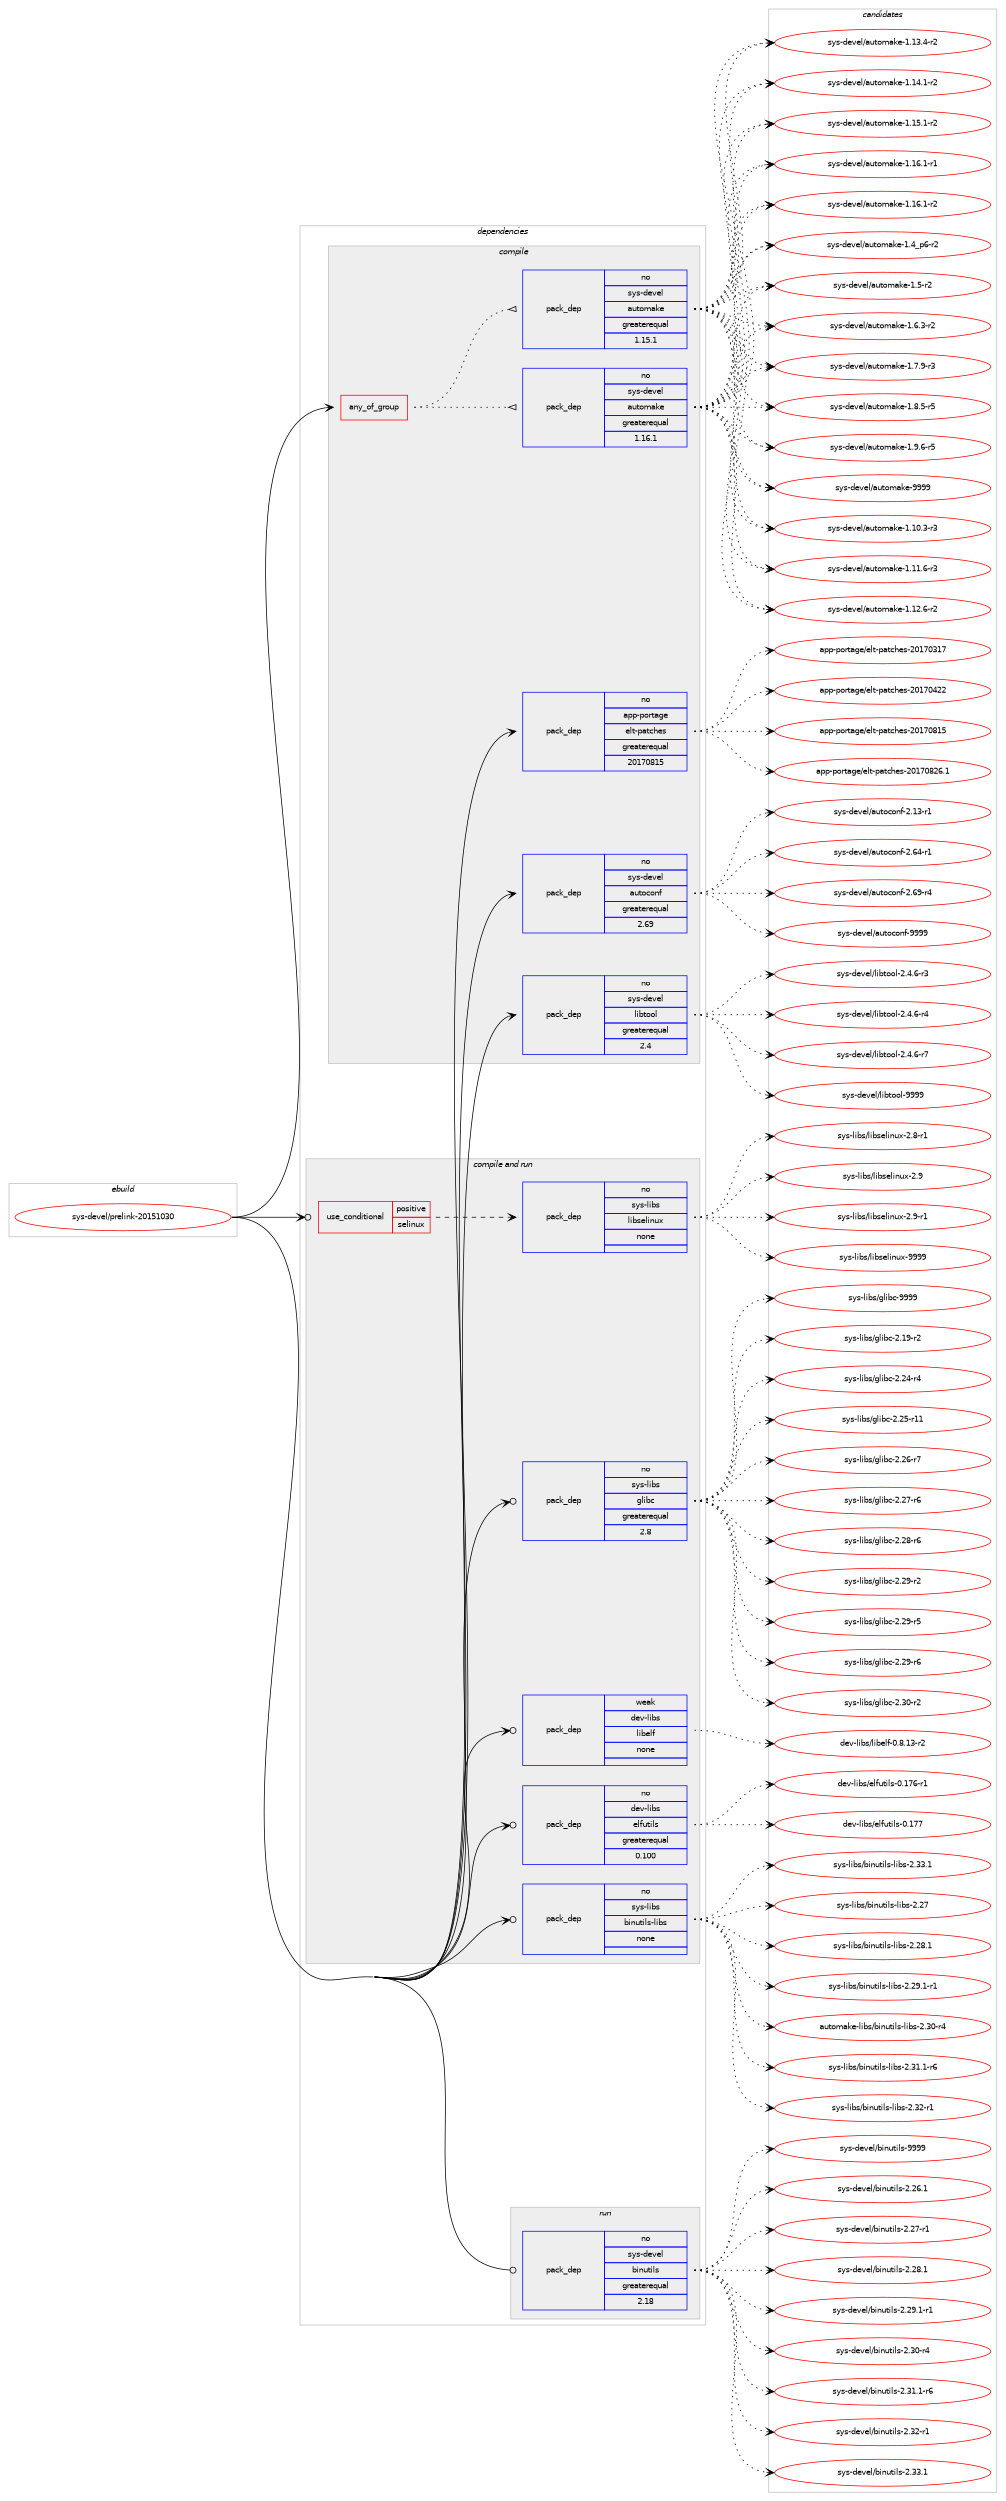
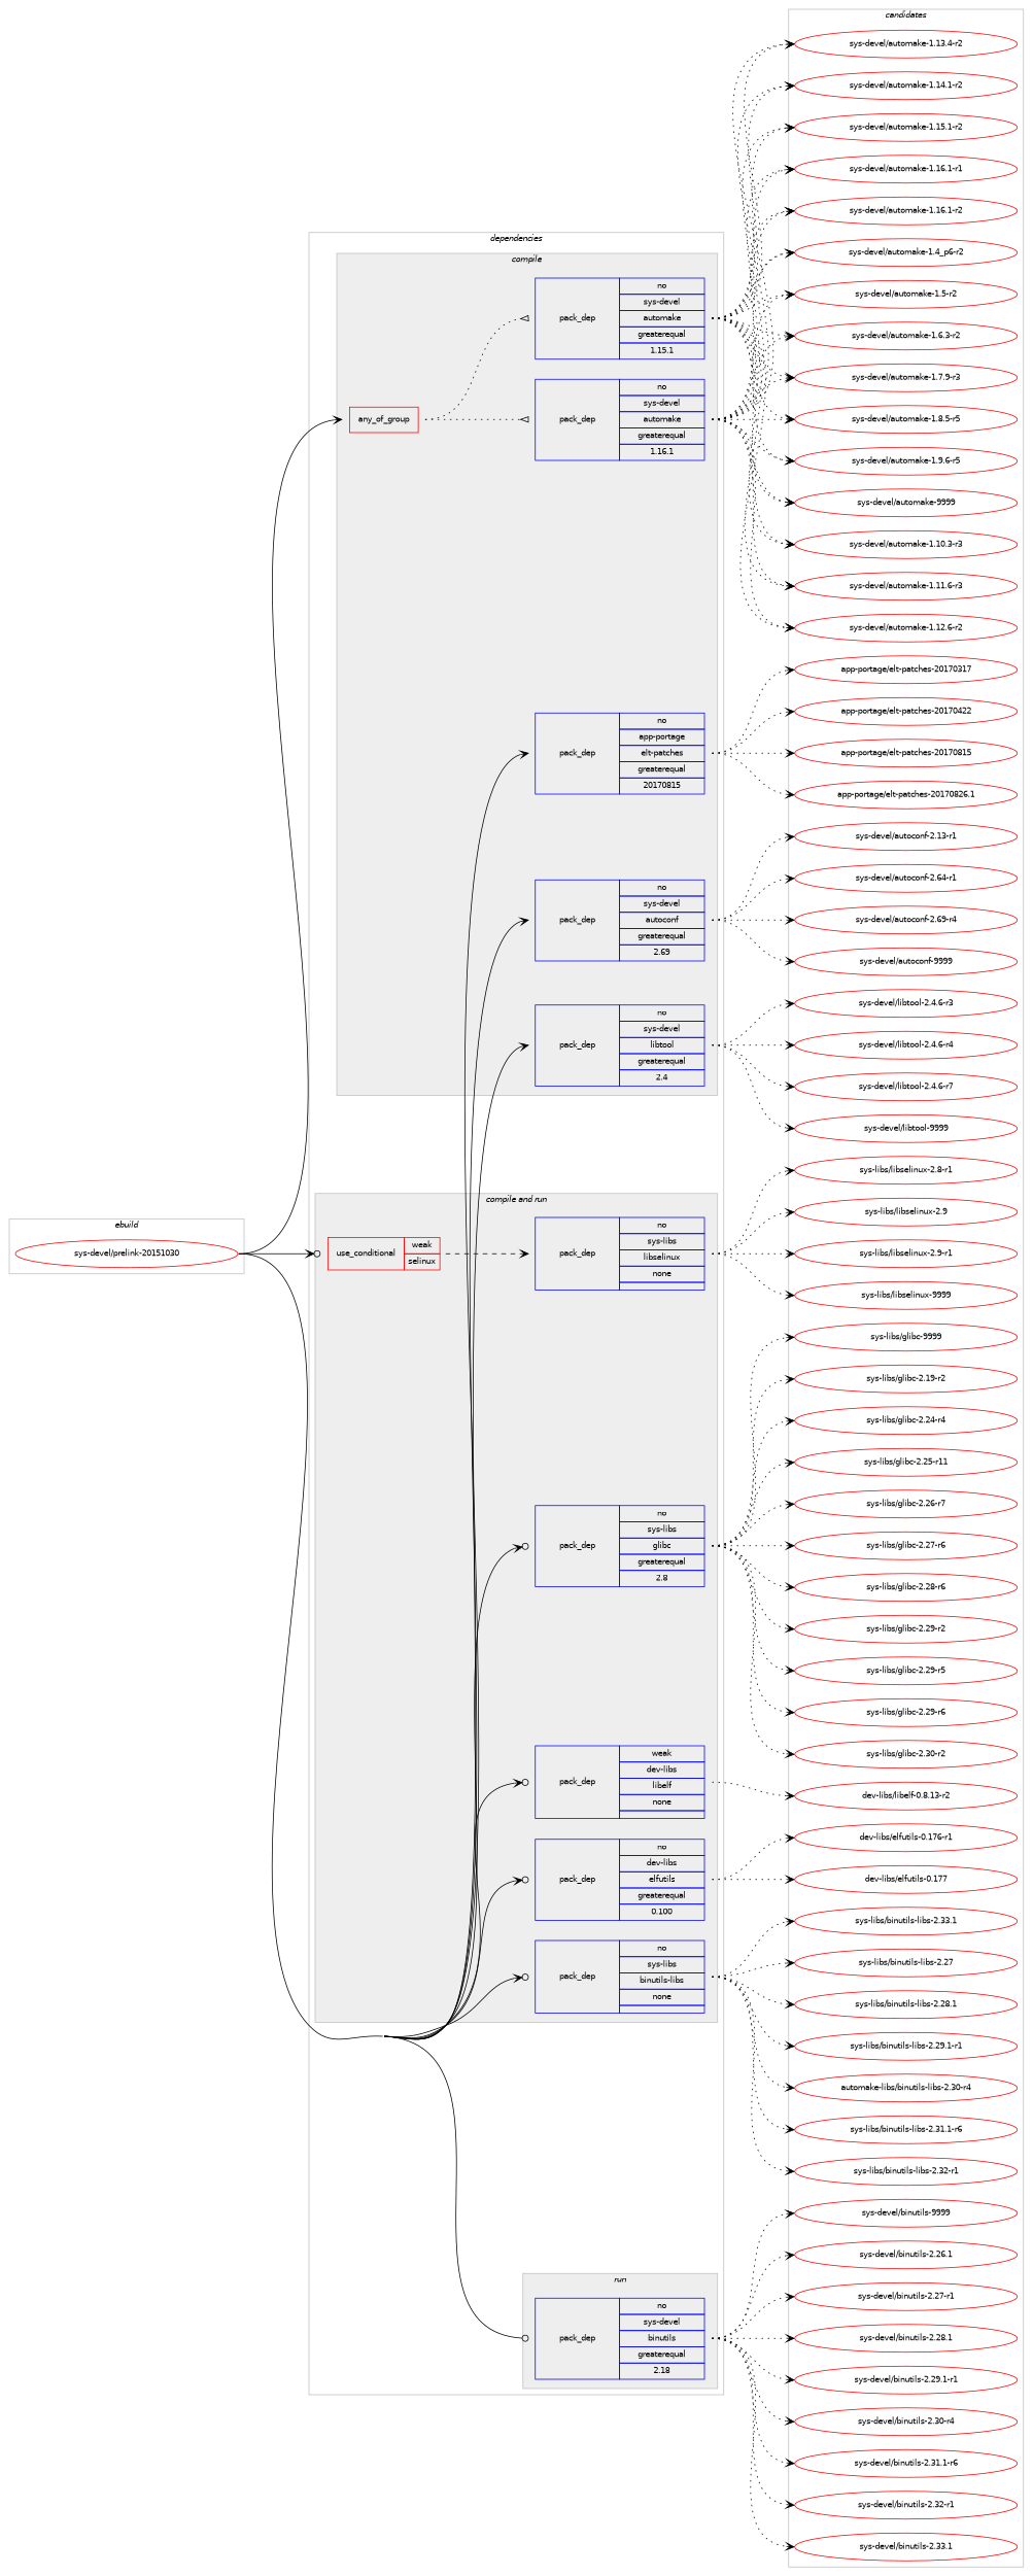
  digraph {
    compound=true
    concentrate=true
    fontname=Helvetica
    fontsize=10
    newrank=true
    rankdir=LR
    ranksep=1.5
    node [color=red fontname=Helvetica fontsize=10]
    edge [arrowhead=vee headport=w style=dotted tailport=e weight=100]
    n1 [label="sys-devel/prelink-20151030" width=4]
    n2 [color=blue label=<<TABLE BORDER="0" CELLBORDER="1" CELLSPACING="0" CELLPADDING="4" WIDTH="220"><TR><TD ROWSPAN="6" CELLPADDING="30">pack_dep</TD></TR><TR><TD WIDTH="110">no</TD></TR><TR><TD>sys-devel</TD></TR><TR><TD>automake</TD></TR><TR><TD>greaterequal</TD></TR><TR><TD>1.16.1</TD></TR></TABLE>> shape=none]
    n3 [color=blue label=<<TABLE BORDER="0" CELLBORDER="1" CELLSPACING="0" CELLPADDING="4" WIDTH="220"><TR><TD ROWSPAN="6" CELLPADDING="30">pack_dep</TD></TR><TR><TD WIDTH="110">no</TD></TR><TR><TD>sys-devel</TD></TR><TR><TD>automake</TD></TR><TR><TD>greaterequal</TD></TR><TR><TD>1.15.1</TD></TR></TABLE>> shape=none]
    n4 [label=<<TABLE BORDER="0" CELLBORDER="1" CELLSPACING="0" CELLPADDING="4"><TR><TD CELLPADDING="10">any_of_group</TD></TR></TABLE>> shape=none]
    n5 [color=blue label=<<TABLE BORDER="0" CELLBORDER="1" CELLSPACING="0" CELLPADDING="4" WIDTH="220"><TR><TD ROWSPAN="6" CELLPADDING="30">pack_dep</TD></TR><TR><TD WIDTH="110">no</TD></TR><TR><TD>app-portage</TD></TR><TR><TD>elt-patches</TD></TR><TR><TD>greaterequal</TD></TR><TR><TD>20170815</TD></TR></TABLE>> shape=none]
    n6 [color=blue label=<<TABLE BORDER="0" CELLBORDER="1" CELLSPACING="0" CELLPADDING="4" WIDTH="220"><TR><TD ROWSPAN="6" CELLPADDING="30">pack_dep</TD></TR><TR><TD WIDTH="110">no</TD></TR><TR><TD>sys-devel</TD></TR><TR><TD>autoconf</TD></TR><TR><TD>greaterequal</TD></TR><TR><TD>2.69</TD></TR></TABLE>> shape=none]
    n7 [color=blue label=<<TABLE BORDER="0" CELLBORDER="1" CELLSPACING="0" CELLPADDING="4" WIDTH="220"><TR><TD ROWSPAN="6" CELLPADDING="30">pack_dep</TD></TR><TR><TD WIDTH="110">no</TD></TR><TR><TD>sys-devel</TD></TR><TR><TD>libtool</TD></TR><TR><TD>greaterequal</TD></TR><TR><TD>2.4</TD></TR></TABLE>> shape=none]
    n8 [color=blue label=<<TABLE BORDER="0" CELLBORDER="1" CELLSPACING="0" CELLPADDING="4" WIDTH="220"><TR><TD ROWSPAN="6" CELLPADDING="30">pack_dep</TD></TR><TR><TD WIDTH="110">no</TD></TR><TR><TD>sys-libs</TD></TR><TR><TD>libselinux</TD></TR><TR><TD>none</TD></TR><TR><TD></TD></TR></TABLE>> shape=none]
-   n9 [label=<<TABLE BORDER="0" CELLBORDER="1" CELLSPACING="0" CELLPADDING="4"><TR><TD ROWSPAN="3" CELLPADDING="10">use_conditional</TD></TR><TR><TD>positive</TD></TR><TR><TD>selinux</TD></TR></TABLE>> shape=none]
+   n9 [label=<<TABLE BORDER="0" CELLBORDER="1" CELLSPACING="0" CELLPADDING="4"><TR><TD ROWSPAN="3" CELLPADDING="10">use_conditional</TD></TR><TR><TD>weak</TD></TR><TR><TD>selinux</TD></TR></TABLE>> shape=none]
    n10 [color=blue label=<<TABLE BORDER="0" CELLBORDER="1" CELLSPACING="0" CELLPADDING="4" WIDTH="220"><TR><TD ROWSPAN="6" CELLPADDING="30">pack_dep</TD></TR><TR><TD WIDTH="110">no</TD></TR><TR><TD>dev-libs</TD></TR><TR><TD>elfutils</TD></TR><TR><TD>greaterequal</TD></TR><TR><TD>0.100</TD></TR></TABLE>> shape=none]
    n11 [color=blue label=<<TABLE BORDER="0" CELLBORDER="1" CELLSPACING="0" CELLPADDING="4" WIDTH="220"><TR><TD ROWSPAN="6" CELLPADDING="30">pack_dep</TD></TR><TR><TD WIDTH="110">no</TD></TR><TR><TD>sys-libs</TD></TR><TR><TD>binutils-libs</TD></TR><TR><TD>none</TD></TR><TR><TD></TD></TR></TABLE>> shape=none]
    n12 [color=blue label=<<TABLE BORDER="0" CELLBORDER="1" CELLSPACING="0" CELLPADDING="4" WIDTH="220"><TR><TD ROWSPAN="6" CELLPADDING="30">pack_dep</TD></TR><TR><TD WIDTH="110">no</TD></TR><TR><TD>sys-libs</TD></TR><TR><TD>glibc</TD></TR><TR><TD>greaterequal</TD></TR><TR><TD>2.8</TD></TR></TABLE>> shape=none]
    n13 [color=blue label=<<TABLE BORDER="0" CELLBORDER="1" CELLSPACING="0" CELLPADDING="4" WIDTH="220"><TR><TD ROWSPAN="6" CELLPADDING="30">pack_dep</TD></TR><TR><TD WIDTH="110">weak</TD></TR><TR><TD>dev-libs</TD></TR><TR><TD>libelf</TD></TR><TR><TD>none</TD></TR><TR><TD></TD></TR></TABLE>> shape=none]
    n14 [color=blue label=<<TABLE BORDER="0" CELLBORDER="1" CELLSPACING="0" CELLPADDING="4" WIDTH="220"><TR><TD ROWSPAN="6" CELLPADDING="30">pack_dep</TD></TR><TR><TD WIDTH="110">no</TD></TR><TR><TD>sys-devel</TD></TR><TR><TD>binutils</TD></TR><TR><TD>greaterequal</TD></TR><TR><TD>2.18</TD></TR></TABLE>> shape=none]
    n15 [label="sys-devel/automake-1.10.3-r3" width=4]
    n16 [label="sys-devel/automake-1.11.6-r3" width=4]
    n17 [label="sys-devel/automake-1.12.6-r2" width=4]
    n18 [label="sys-devel/automake-1.13.4-r2" width=4]
    n19 [label="sys-devel/automake-1.14.1-r2" width=4]
    n20 [label="sys-devel/automake-1.15.1-r2" width=4]
    n21 [label="sys-devel/automake-1.16.1-r1" width=4]
    n22 [label="sys-devel/automake-1.16.1-r2" width=4]
    n23 [label="sys-devel/automake-1.4_p6-r2" width=4]
    n24 [label="sys-devel/automake-1.5-r2" width=4]
    n25 [label="sys-devel/automake-1.6.3-r2" width=4]
    n26 [label="sys-devel/automake-1.7.9-r3" width=4]
    n27 [label="sys-devel/automake-1.8.5-r5" width=4]
    n28 [label="sys-devel/automake-1.9.6-r5" width=4]
    n29 [label="sys-devel/automake-9999" width=4]
    n30 [label="app-portage/elt-patches-20170317" width=4]
    n31 [label="app-portage/elt-patches-20170422" width=4]
    n32 [label="app-portage/elt-patches-20170815" width=4]
    n33 [label="app-portage/elt-patches-20170826.1" width=4]
    n34 [label="sys-devel/autoconf-2.13-r1" width=4]
    n35 [label="sys-devel/autoconf-2.64-r1" width=4]
    n36 [label="sys-devel/autoconf-2.69-r4" width=4]
    n37 [label="sys-devel/autoconf-9999" width=4]
    n38 [label="sys-devel/libtool-2.4.6-r3" width=4]
    n39 [label="sys-devel/libtool-2.4.6-r4" width=4]
    n40 [label="sys-devel/libtool-2.4.6-r7" width=4]
    n41 [label="sys-devel/libtool-9999" width=4]
    n42 [label="sys-libs/libselinux-2.8-r1" width=4]
    n43 [label="sys-libs/libselinux-2.9" width=4]
    n44 [label="sys-libs/libselinux-2.9-r1" width=4]
    n45 [label="sys-libs/libselinux-9999" width=4]
    n46 [label="dev-libs/elfutils-0.176-r1" width=4]
    n47 [label="dev-libs/elfutils-0.177" width=4]
    n48 [label="sys-libs/binutils-libs-2.27" width=4]
    n49 [label="sys-libs/binutils-libs-2.28.1" width=4]
    n50 [label="sys-libs/binutils-libs-2.29.1-r1" width=4]
    n51 [label="automake-libs/binutils-libs-2.30-r4" width=4]
    n52 [label="sys-libs/binutils-libs-2.31.1-r6" width=4]
    n53 [label="sys-libs/binutils-libs-2.32-r1" width=4]
    n54 [label="sys-libs/binutils-libs-2.33.1" width=4]
    n55 [label="sys-libs/glibc-2.19-r2" width=4]
    n56 [label="sys-libs/glibc-2.24-r4" width=4]
    n57 [label="sys-libs/glibc-2.25-r11" width=4]
    n58 [label="sys-libs/glibc-2.26-r7" width=4]
    n59 [label="sys-libs/glibc-2.27-r6" width=4]
    n60 [label="sys-libs/glibc-2.28-r6" width=4]
    n61 [label="sys-libs/glibc-2.29-r2" width=4]
    n62 [label="sys-libs/glibc-2.29-r5" width=4]
    n63 [label="sys-libs/glibc-2.29-r6" width=4]
    n64 [label="sys-libs/glibc-2.30-r2" width=4]
    n65 [label="sys-libs/glibc-9999" width=4]
    n66 [label="dev-libs/libelf-0.8.13-r2" width=4]
    n67 [label="sys-devel/binutils-2.26.1" width=4]
    n68 [label="sys-devel/binutils-2.27-r1" width=4]
    n69 [label="sys-devel/binutils-2.28.1" width=4]
    n70 [label="sys-devel/binutils-2.29.1-r1" width=4]
    n71 [label="sys-devel/binutils-2.30-r4" width=4]
    n72 [label="sys-devel/binutils-2.31.1-r6" width=4]
    n73 [label="sys-devel/binutils-2.32-r1" width=4]
    n74 [label="sys-devel/binutils-2.33.1" width=4]
    n75 [label="sys-devel/binutils-9999" width=4]
    subgraph cluster_1 {
      color=gray
      label=<<i>ebuild</i>>
      rank=same
      n1
    }
    subgraph cluster_2 {
      color=gray
      label=<<i>dependencies</i>>
      subgraph cluster_3 {
        color=gray
        fillcolor="#eeeeee"
        label=<<i>compile</i>>
        style=filled
        subgraph sub_4 {
          color=gray
          fillcolor="#eeeeee"
          label=<<i>compile</i>>
          style=filled
          n4
          subgraph sub_5 {
            color=gray
            fillcolor="#eeeeee"
            label=<<i>compile</i>>
            style=filled
            n2
          }
          subgraph sub_6 {
            color=gray
            fillcolor="#eeeeee"
            label=<<i>compile</i>>
            style=filled
            n3
          }
        }
        subgraph sub_7 {
          color=gray
          fillcolor="#eeeeee"
          label=<<i>compile</i>>
          style=filled
          n5
        }
        subgraph sub_8 {
          color=gray
          fillcolor="#eeeeee"
          label=<<i>compile</i>>
          style=filled
          n6
        }
        subgraph sub_9 {
          color=gray
          fillcolor="#eeeeee"
          label=<<i>compile</i>>
          style=filled
          n7
        }
      }
      subgraph cluster_10 {
        color=gray
        fillcolor="#eeeeee"
        label=<<i>compile and run</i>>
        style=filled
        subgraph sub_11 {
          color=gray
          fillcolor="#eeeeee"
          label=<<i>compile and run</i>>
          style=filled
          n9
          subgraph sub_12 {
            color=gray
            fillcolor="#eeeeee"
            label=<<i>compile and run</i>>
            style=filled
            n8
          }
        }
        subgraph sub_13 {
          color=gray
          fillcolor="#eeeeee"
          label=<<i>compile and run</i>>
          style=filled
          n10
        }
        subgraph sub_14 {
          color=gray
          fillcolor="#eeeeee"
          label=<<i>compile and run</i>>
          style=filled
          n11
        }
        subgraph sub_15 {
          color=gray
          fillcolor="#eeeeee"
          label=<<i>compile and run</i>>
          style=filled
          n12
        }
        subgraph sub_16 {
          color=gray
          fillcolor="#eeeeee"
          label=<<i>compile and run</i>>
          style=filled
          n13
        }
      }
      subgraph cluster_17 {
        color=gray
        fillcolor="#eeeeee"
        label=<<i>run</i>>
        style=filled
        subgraph sub_18 {
          color=gray
          fillcolor="#eeeeee"
          label=<<i>run</i>>
          style=filled
          n14
        }
      }
    }
    subgraph cluster_19 {
      color=gray
      label=<<i>candidates</i>>
      rank=same
      subgraph sub_20 {
        color=black
        label=<<i>candidates</i>>
        nodesep=1
        rank=same
        n15
        n16
        n17
        n18
        n19
        n20
        n21
        n22
        n23
        n24
        n25
        n26
        n27
        n28
        n29
      }
      subgraph sub_21 {
        color=black
        label=<<i>candidates</i>>
        nodesep=1
        rank=same
        n15
        n16
        n17
        n18
        n19
        n20
        n21
        n22
        n23
        n24
        n25
        n26
        n27
        n28
        n29
      }
      subgraph sub_22 {
        color=black
        label=<<i>candidates</i>>
        nodesep=1
        rank=same
        n30
        n31
        n32
        n33
      }
      subgraph sub_23 {
        color=black
        label=<<i>candidates</i>>
        nodesep=1
        rank=same
        n34
        n35
        n36
        n37
      }
      subgraph sub_24 {
        color=black
        label=<<i>candidates</i>>
        nodesep=1
        rank=same
        n38
        n39
        n40
        n41
      }
      subgraph sub_25 {
        color=black
        label=<<i>candidates</i>>
        nodesep=1
        rank=same
        n42
        n43
        n44
        n45
      }
      subgraph sub_26 {
        color=black
        label=<<i>candidates</i>>
        nodesep=1
        rank=same
        n46
        n47
      }
      subgraph sub_27 {
        color=black
        label=<<i>candidates</i>>
        nodesep=1
        rank=same
        n48
        n49
        n50
        n51
        n52
        n53
        n54
      }
      subgraph sub_28 {
        color=black
        label=<<i>candidates</i>>
        nodesep=1
        rank=same
        n55
        n56
        n57
        n58
        n59
        n60
        n61
        n62
        n63
        n64
        n65
      }
      subgraph sub_29 {
        color=black
        label=<<i>candidates</i>>
        nodesep=1
        rank=same
        n66
      }
      subgraph sub_30 {
        color=black
        label=<<i>candidates</i>>
        nodesep=1
        rank=same
        n67
        n68
        n69
        n70
        n71
        n72
        n73
        n74
        n75
      }
    }
    n1 -> n4 [style=solid weight=20]
    n1 -> n5 [style=solid weight=20]
    n1 -> n6 [style=solid weight=20]
    n1 -> n7 [style=solid weight=20]
    n1 -> n9 [arrowhead=odotvee style=solid weight=20]
    n1 -> n10 [arrowhead=odotvee style=solid weight=20]
    n1 -> n11 [arrowhead=odotvee style=solid weight=20]
    n1 -> n12 [arrowhead=odotvee style=solid weight=20]
    n1 -> n13 [arrowhead=odotvee style=solid weight=20]
    n1 -> n14 [arrowhead=odot style=solid weight=20]
    n2 -> n15
    n2 -> n16
    n2 -> n17
    n2 -> n18
    n2 -> n19
    n2 -> n20
    n2 -> n21
    n2 -> n22
    n2 -> n23
    n2 -> n24
    n2 -> n25
    n2 -> n26
    n2 -> n27
    n2 -> n28
    n2 -> n29
    n3 -> n15
    n3 -> n16
    n3 -> n17
    n3 -> n18
    n3 -> n19
    n3 -> n20
    n3 -> n21
    n3 -> n22
    n3 -> n23
    n3 -> n24
    n3 -> n25
    n3 -> n26
    n3 -> n27
    n3 -> n28
    n3 -> n29
    n4 -> n2 [arrowhead=oinv weight=20]
    n4 -> n3 [arrowhead=oinv weight=20]
    n5 -> n30
    n5 -> n31
    n5 -> n32
    n5 -> n33
    n6 -> n34
    n6 -> n35
    n6 -> n36
    n6 -> n37
    n7 -> n38
    n7 -> n39
    n7 -> n40
    n7 -> n41
    n8 -> n42
    n8 -> n43
    n8 -> n44
    n8 -> n45
    n9 -> n8 [style=dashed weight=20]
    n10 -> n46
    n10 -> n47
    n11 -> n48
    n11 -> n49
    n11 -> n50
    n11 -> n51
    n11 -> n52
    n11 -> n53
    n11 -> n54
    n12 -> n55
    n12 -> n56
    n12 -> n57
    n12 -> n58
    n12 -> n59
    n12 -> n60
    n12 -> n61
    n12 -> n62
    n12 -> n63
    n12 -> n64
    n12 -> n65
    n13 -> n66
    n14 -> n67
    n14 -> n68
    n14 -> n69
    n14 -> n70
    n14 -> n71
    n14 -> n72
    n14 -> n73
    n14 -> n74
    n14 -> n75
  }
